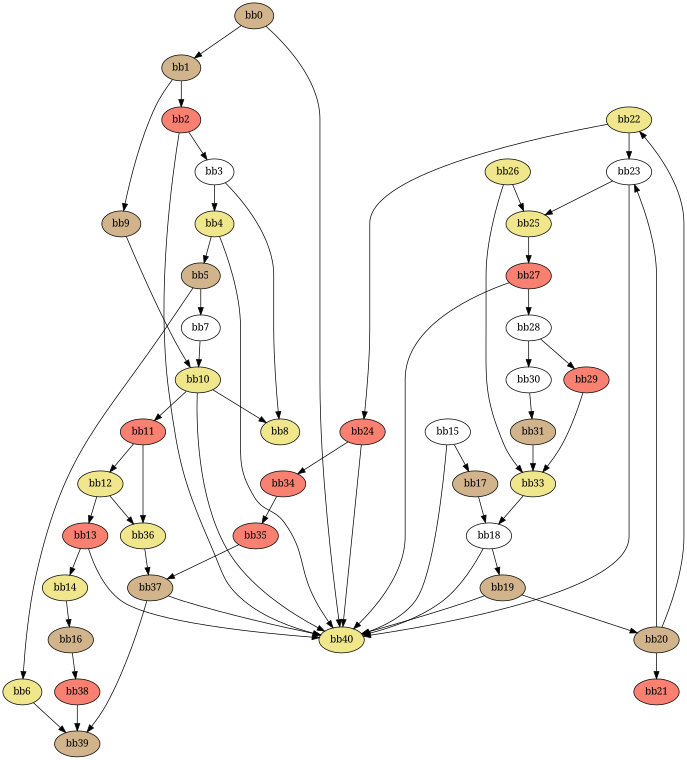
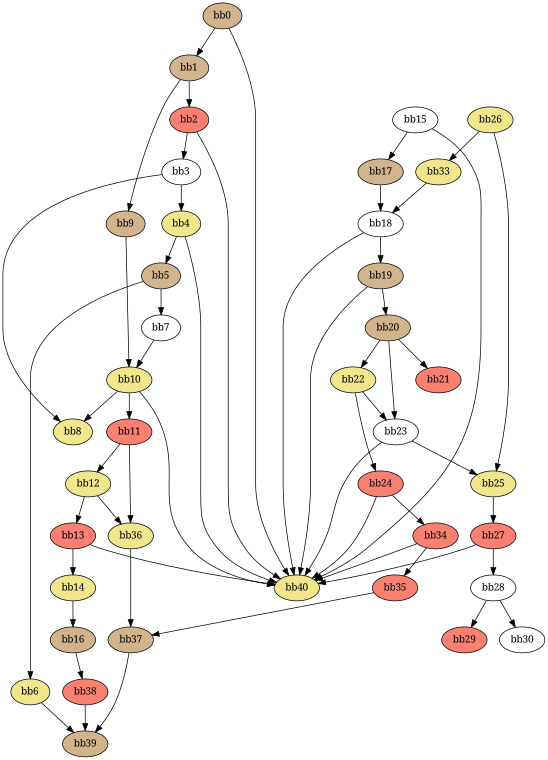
  digraph {
    fontname="Noto Serif"
    node [fillcolor=khaki fontname="Noto Serif" style=filled]
    edge [fontname="Noto Serif"]
    n1 [fillcolor=tan label="bb0\l"]
    n2 [fillcolor=tan label="bb1\l"]
    n3 [label="bb40\l"]
    n4 [fillcolor=salmon label="bb2\l"]
    n5 [fillcolor=tan label="bb9\l"]
    n6 [fillcolor=white label="bb3\l"]
    n7 [label="bb10\l"]
    n8 [label="bb4\l"]
    n9 [label="bb8\l"]
    n10 [fillcolor=tan label="bb5\l"]
    n11 [label="bb6\l"]
    n12 [fillcolor=white label="bb7\l"]
    n13 [fillcolor=tan label="bb39\l"]
    n14 [fillcolor=salmon label="bb11\l"]
    n15 [label="bb12\l"]
    n16 [label="bb36\l"]
    n17 [fillcolor=salmon label="bb13\l"]
    n18 [fillcolor=tan label="bb37\l"]
    n19 [label="bb14\l"]
    n20 [fillcolor=tan label="bb16\l"]
    n21 [fillcolor=white label="bb15\l"]
    n22 [fillcolor=tan label="bb17\l"]
    n23 [fillcolor=salmon label="bb38\l"]
    n24 [fillcolor=white label="bb18\l"]
    n25 [fillcolor=tan label="bb19\l"]
    n26 [fillcolor=tan label="bb20\l"]
    n27 [fillcolor=salmon label="bb21\l"]
    n28 [label="bb22\l"]
    n29 [fillcolor=white label="bb23\l"]
    n30 [fillcolor=salmon label="bb24\l"]
    n31 [label="bb25\l"]
    n32 [fillcolor=salmon label="bb34\l"]
    n33 [fillcolor=salmon label="bb27\l"]
    n34 [fillcolor=salmon label="bb35\l"]
    n35 [label="bb26\l"]
    n36 [label="bb33\l"]
    n37 [fillcolor=white label="bb28\l"]
    n38 [fillcolor=salmon label="bb29\l"]
    n39 [fillcolor=white label="bb30\l"]
-   n40 [fillcolor=tan label="bb31\l"]
    n1 -> n2
    n1 -> n3
    n2 -> n4
    n2 -> n5
    n4 -> n3
    n4 -> n6
    n5 -> n7
    n6 -> n8
    n6 -> n9
    n7 -> n3
    n7 -> n9
    n7 -> n14
    n8 -> n3
    n8 -> n10
    n10 -> n11
    n10 -> n12
    n11 -> n13
    n12 -> n7
    n14 -> n15
    n14 -> n16
    n15 -> n16
    n15 -> n17
    n16 -> n18
    n17 -> n3
    n17 -> n19
    n18 -> n13
    n19 -> n20
    n20 -> n23
    n21 -> n3
    n21 -> n22
    n22 -> n24
    n23 -> n13
    n24 -> n3
    n24 -> n25
    n25 -> n3
    n25 -> n26
    n26 -> n27
    n26 -> n28
    n26 -> n29
    n28 -> n29
    n28 -> n30
    n29 -> n3
    n29 -> n31
    n30 -> n3
    n30 -> n32
    n31 -> n33
-   n18 -> n3
+   n32 -> n3
    n32 -> n34
    n33 -> n3
    n33 -> n37
    n34 -> n18
    n35 -> n31
    n35 -> n36
    n36 -> n24
    n37 -> n38
    n37 -> n39
-   n38 -> n36
-   n39 -> n40
-   n40 -> n36
  }
